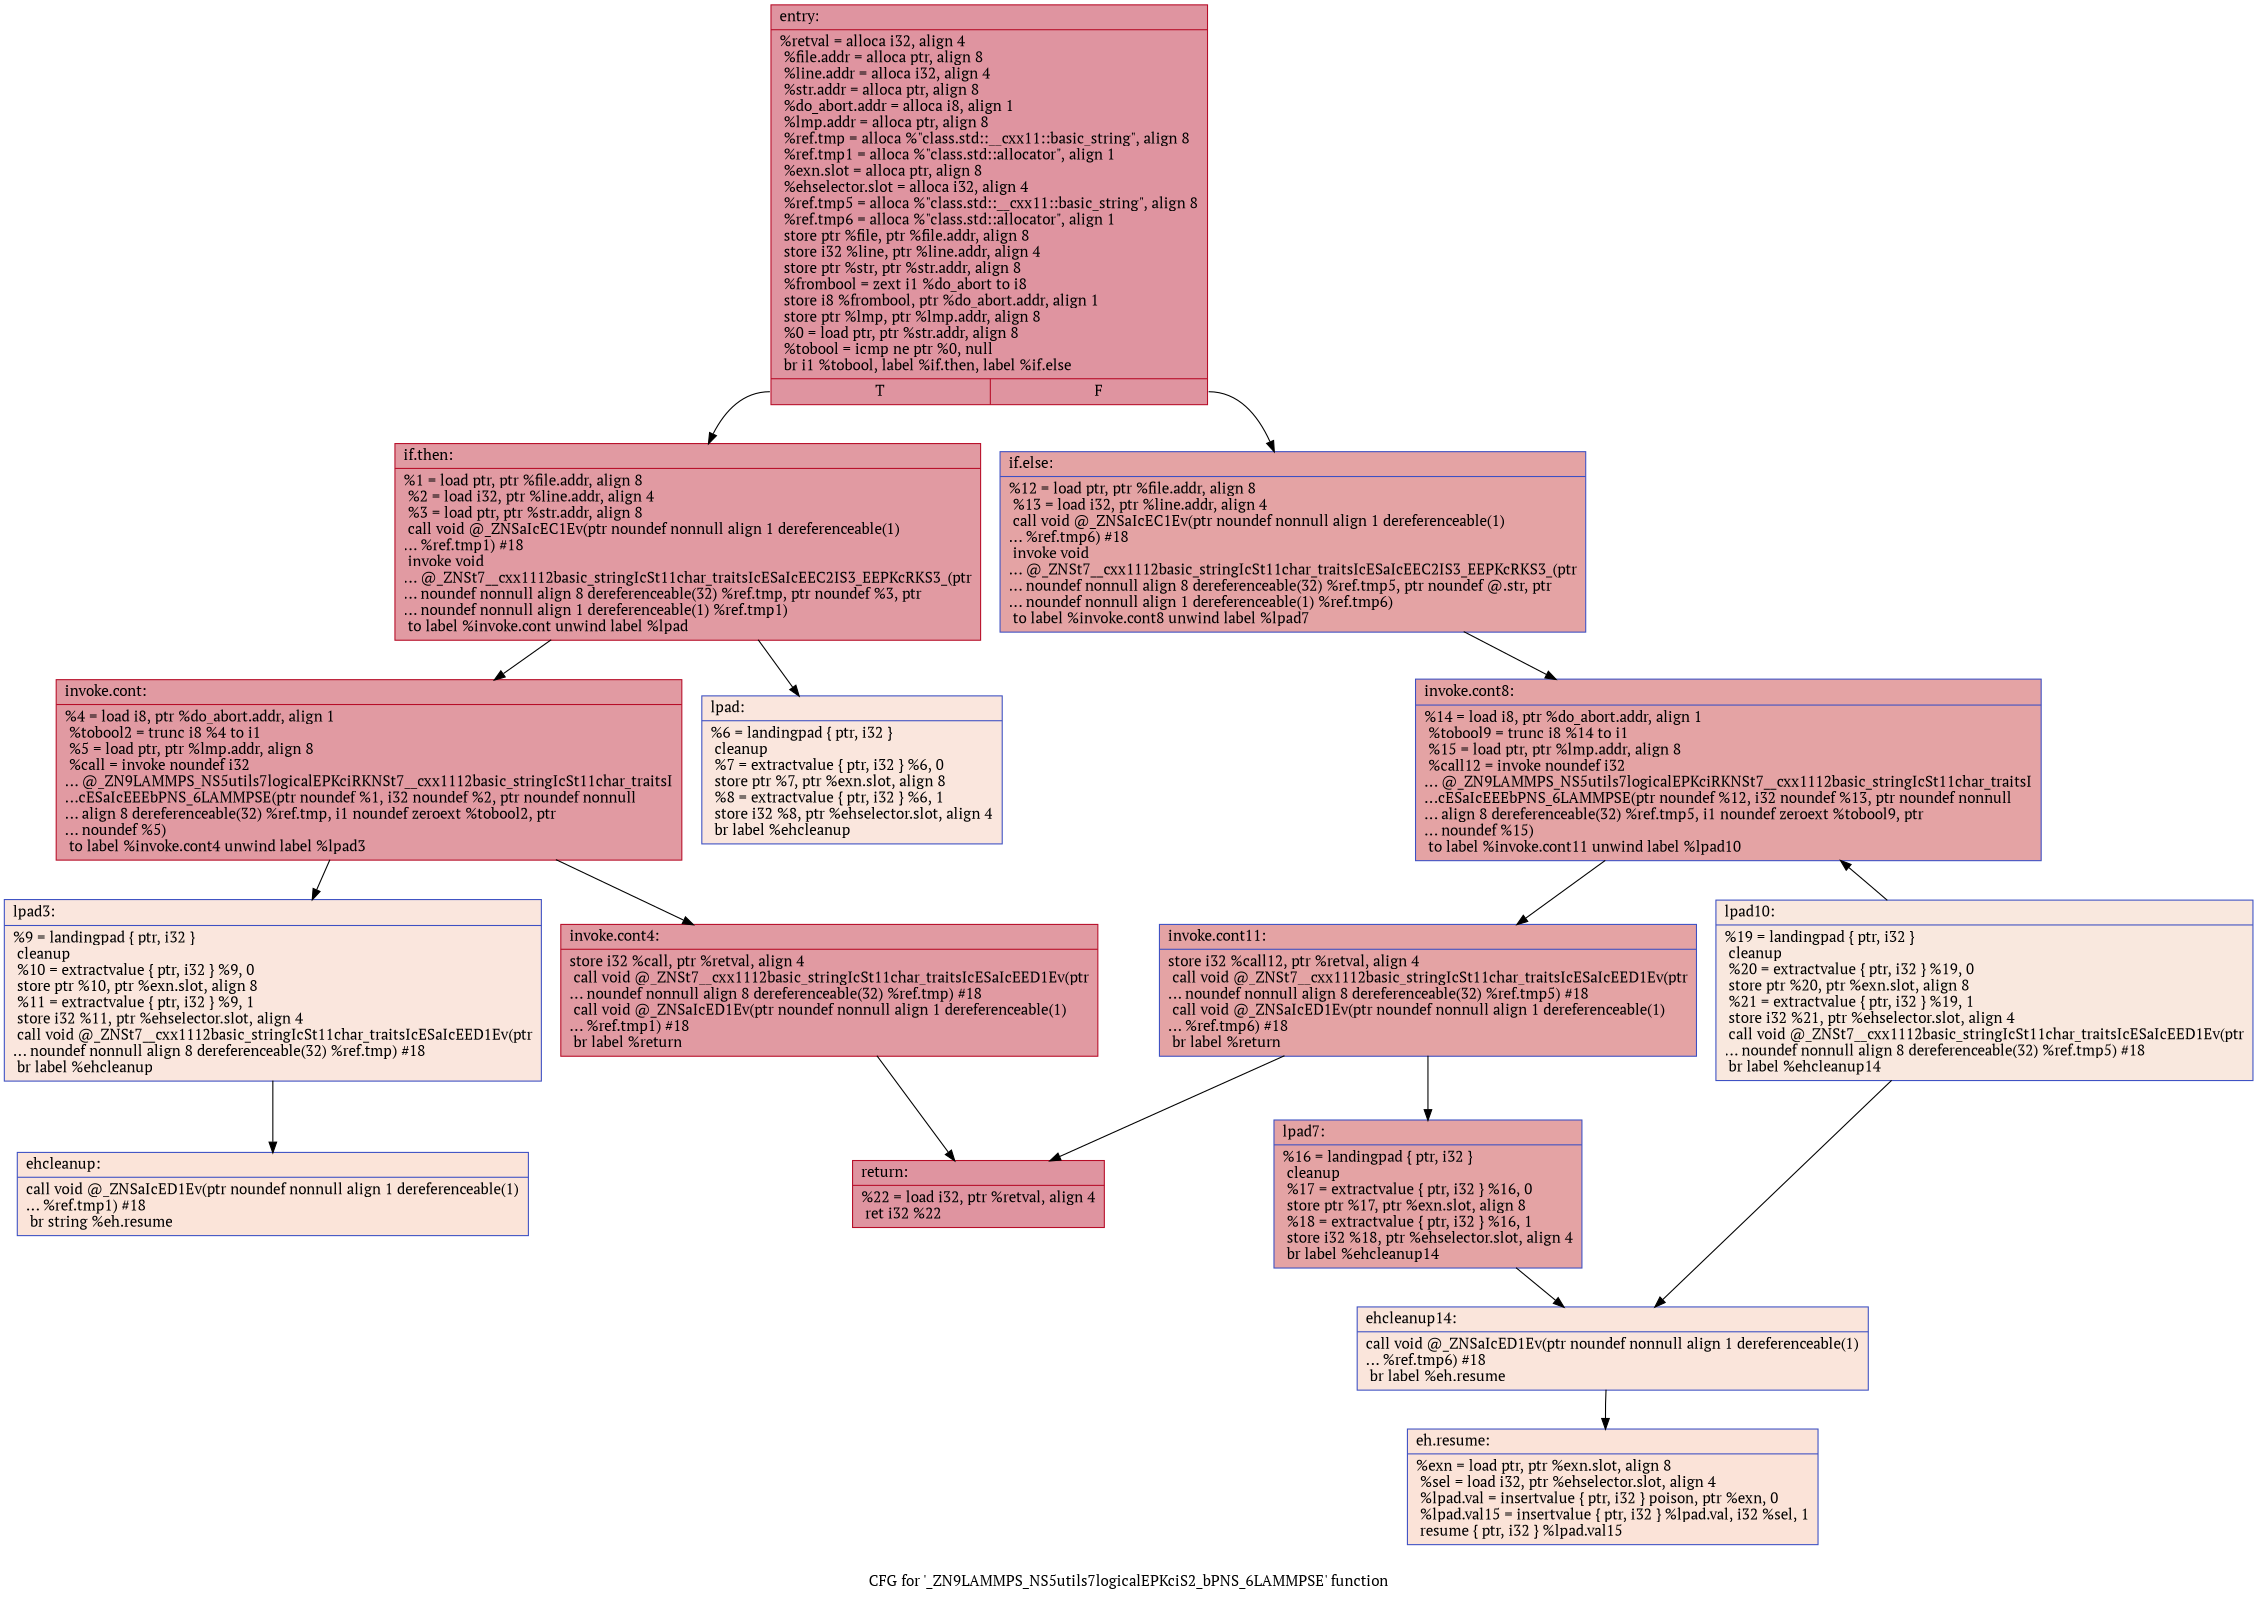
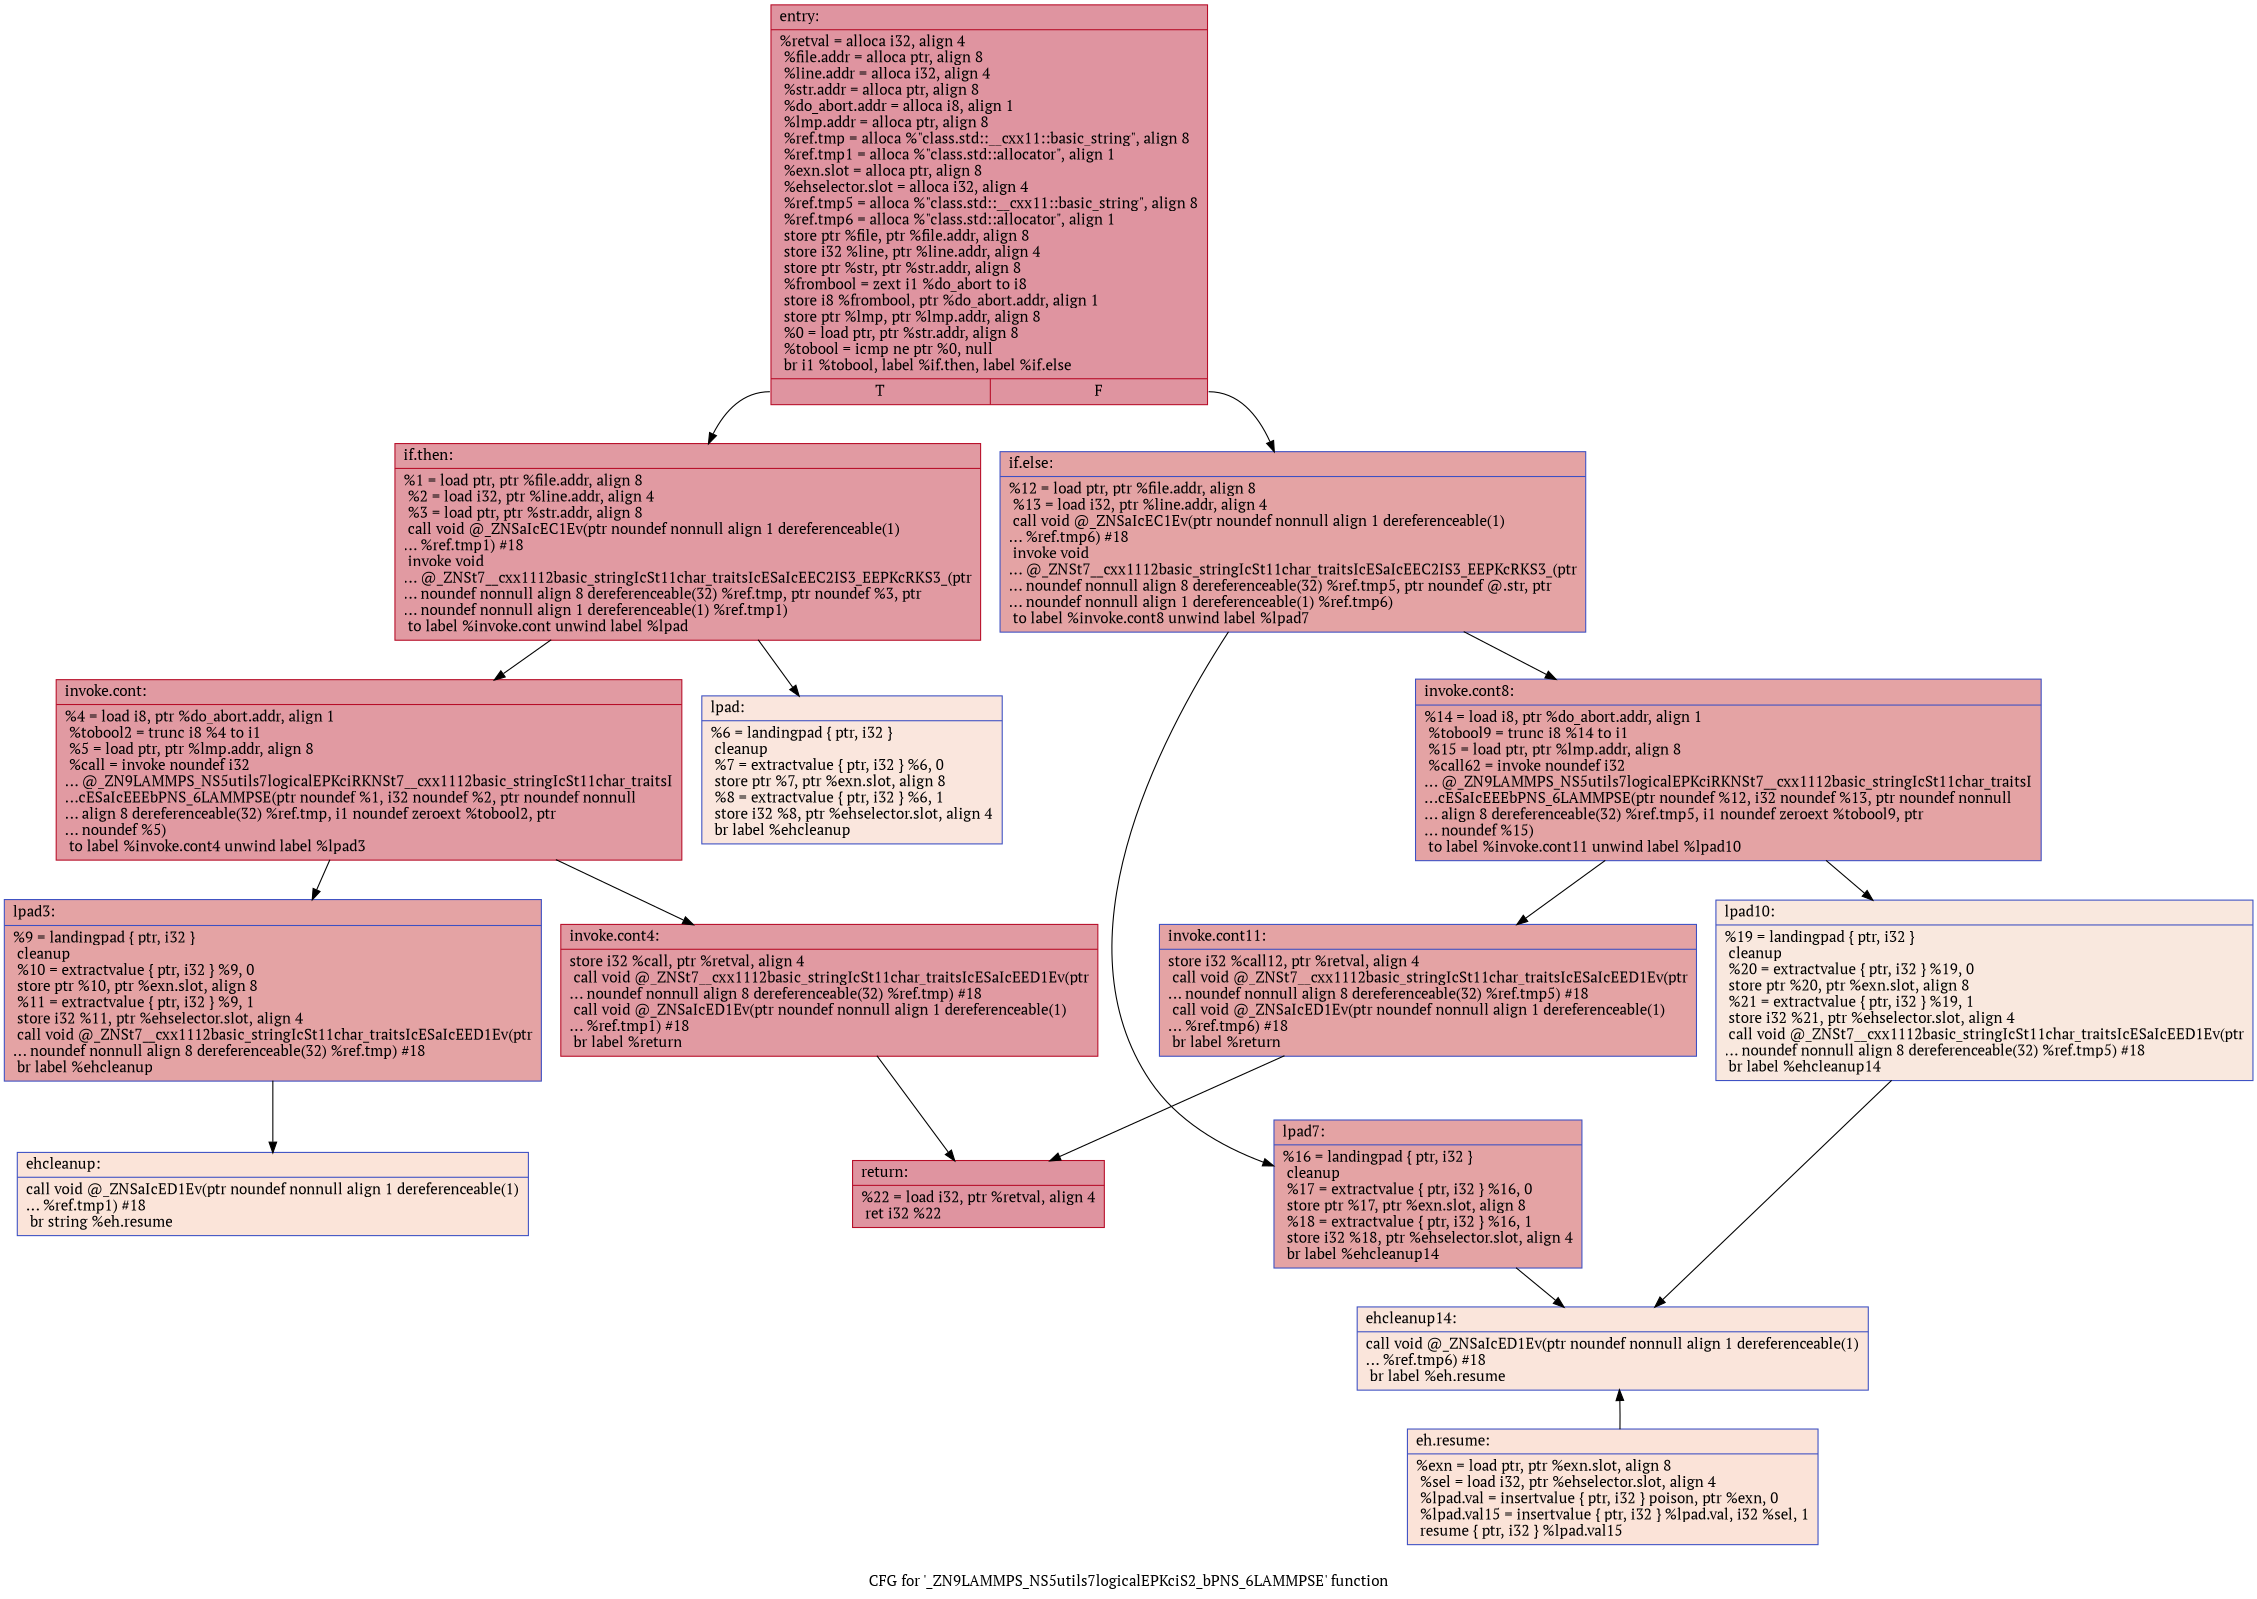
  digraph {
    fontname="PT Serif"
    label="CFG for '_ZN9LAMMPS_NS5utils7logicalEPKciS2_bPNS_6LAMMPSE' function"
    node [color="#3d50c3ff" fillcolor="#c32e3170" fontname="PT Serif" shape=record style=filled]
    edge [fontname="PT Serif"]
    n1 [color="#b70d28ff" fillcolor="#b70d2870" label="{entry:\l|  %retval = alloca i32, align 4\l  %file.addr = alloca ptr, align 8\l  %line.addr = alloca i32, align 4\l  %str.addr = alloca ptr, align 8\l  %do_abort.addr = alloca i8, align 1\l  %lmp.addr = alloca ptr, align 8\l  %ref.tmp = alloca %\"class.std::__cxx11::basic_string\", align 8\l  %ref.tmp1 = alloca %\"class.std::allocator\", align 1\l  %exn.slot = alloca ptr, align 8\l  %ehselector.slot = alloca i32, align 4\l  %ref.tmp5 = alloca %\"class.std::__cxx11::basic_string\", align 8\l  %ref.tmp6 = alloca %\"class.std::allocator\", align 1\l  store ptr %file, ptr %file.addr, align 8\l  store i32 %line, ptr %line.addr, align 4\l  store ptr %str, ptr %str.addr, align 8\l  %frombool = zext i1 %do_abort to i8\l  store i8 %frombool, ptr %do_abort.addr, align 1\l  store ptr %lmp, ptr %lmp.addr, align 8\l  %0 = load ptr, ptr %str.addr, align 8\l  %tobool = icmp ne ptr %0, null\l  br i1 %tobool, label %if.then, label %if.else\l|{<s0>T|<s1>F}}"]
    n2 [color="#b70d28ff" fillcolor="#bb1b2c70" label="{if.then:\l|  %1 = load ptr, ptr %file.addr, align 8\l  %2 = load i32, ptr %line.addr, align 4\l  %3 = load ptr, ptr %str.addr, align 8\l  call void @_ZNSaIcEC1Ev(ptr noundef nonnull align 1 dereferenceable(1)\l... %ref.tmp1) #18\l  invoke void\l... @_ZNSt7__cxx1112basic_stringIcSt11char_traitsIcESaIcEEC2IS3_EEPKcRKS3_(ptr\l... noundef nonnull align 8 dereferenceable(32) %ref.tmp, ptr noundef %3, ptr\l... noundef nonnull align 1 dereferenceable(1) %ref.tmp1)\l          to label %invoke.cont unwind label %lpad\l}"]
    n3 [label="{if.else:\l|  %12 = load ptr, ptr %file.addr, align 8\l  %13 = load i32, ptr %line.addr, align 4\l  call void @_ZNSaIcEC1Ev(ptr noundef nonnull align 1 dereferenceable(1)\l... %ref.tmp6) #18\l  invoke void\l... @_ZNSt7__cxx1112basic_stringIcSt11char_traitsIcESaIcEEC2IS3_EEPKcRKS3_(ptr\l... noundef nonnull align 8 dereferenceable(32) %ref.tmp5, ptr noundef @.str, ptr\l... noundef nonnull align 1 dereferenceable(1) %ref.tmp6)\l          to label %invoke.cont8 unwind label %lpad7\l}"]
    n4 [color="#b70d28ff" fillcolor="#bb1b2c70" label="{invoke.cont:\l|  %4 = load i8, ptr %do_abort.addr, align 1\l  %tobool2 = trunc i8 %4 to i1\l  %5 = load ptr, ptr %lmp.addr, align 8\l  %call = invoke noundef i32\l... @_ZN9LAMMPS_NS5utils7logicalEPKciRKNSt7__cxx1112basic_stringIcSt11char_traitsI\l...cESaIcEEEbPNS_6LAMMPSE(ptr noundef %1, i32 noundef %2, ptr noundef nonnull\l... align 8 dereferenceable(32) %ref.tmp, i1 noundef zeroext %tobool2, ptr\l... noundef %5)\l          to label %invoke.cont4 unwind label %lpad3\l}"]
    n5 [fillcolor="#f3c7b170" label="{lpad:\l|  %6 = landingpad \{ ptr, i32 \}\l          cleanup\l  %7 = extractvalue \{ ptr, i32 \} %6, 0\l  store ptr %7, ptr %exn.slot, align 8\l  %8 = extractvalue \{ ptr, i32 \} %6, 1\l  store i32 %8, ptr %ehselector.slot, align 4\l  br label %ehcleanup\l}"]
-   n6 [label="{invoke.cont8:\l|  %14 = load i8, ptr %do_abort.addr, align 1\l  %tobool9 = trunc i8 %14 to i1\l  %15 = load ptr, ptr %lmp.addr, align 8\l  %call12 = invoke noundef i32\l... @_ZN9LAMMPS_NS5utils7logicalEPKciRKNSt7__cxx1112basic_stringIcSt11char_traitsI\l...cESaIcEEEbPNS_6LAMMPSE(ptr noundef %12, i32 noundef %13, ptr noundef nonnull\l... align 8 dereferenceable(32) %ref.tmp5, i1 noundef zeroext %tobool9, ptr\l... noundef %15)\l          to label %invoke.cont11 unwind label %lpad10\l}"]
+   n6 [label="{invoke.cont8:\l|  %14 = load i8, ptr %do_abort.addr, align 1\l  %tobool9 = trunc i8 %14 to i1\l  %15 = load ptr, ptr %lmp.addr, align 8\l  %call62 = invoke noundef i32\l... @_ZN9LAMMPS_NS5utils7logicalEPKciRKNSt7__cxx1112basic_stringIcSt11char_traitsI\l...cESaIcEEEbPNS_6LAMMPSE(ptr noundef %12, i32 noundef %13, ptr noundef nonnull\l... align 8 dereferenceable(32) %ref.tmp5, i1 noundef zeroext %tobool9, ptr\l... noundef %15)\l          to label %invoke.cont11 unwind label %lpad10\l}"]
    n7 [label="{lpad7:\l|  %16 = landingpad \{ ptr, i32 \}\l          cleanup\l  %17 = extractvalue \{ ptr, i32 \} %16, 0\l  store ptr %17, ptr %exn.slot, align 8\l  %18 = extractvalue \{ ptr, i32 \} %16, 1\l  store i32 %18, ptr %ehselector.slot, align 4\l  br label %ehcleanup14\l}"]
    n8 [color="#b70d28ff" fillcolor="#bb1b2c70" label="{invoke.cont4:\l|  store i32 %call, ptr %retval, align 4\l  call void @_ZNSt7__cxx1112basic_stringIcSt11char_traitsIcESaIcEED1Ev(ptr\l... noundef nonnull align 8 dereferenceable(32) %ref.tmp) #18\l  call void @_ZNSaIcED1Ev(ptr noundef nonnull align 1 dereferenceable(1)\l... %ref.tmp1) #18\l  br label %return\l}"]
-   n9 [fillcolor="#f3c7b170" label="{lpad3:\l|  %9 = landingpad \{ ptr, i32 \}\l          cleanup\l  %10 = extractvalue \{ ptr, i32 \} %9, 0\l  store ptr %10, ptr %exn.slot, align 8\l  %11 = extractvalue \{ ptr, i32 \} %9, 1\l  store i32 %11, ptr %ehselector.slot, align 4\l  call void @_ZNSt7__cxx1112basic_stringIcSt11char_traitsIcESaIcEED1Ev(ptr\l... noundef nonnull align 8 dereferenceable(32) %ref.tmp) #18\l  br label %ehcleanup\l}"]
+   n9 [label="{lpad3:\l|  %9 = landingpad \{ ptr, i32 \}\l          cleanup\l  %10 = extractvalue \{ ptr, i32 \} %9, 0\l  store ptr %10, ptr %exn.slot, align 8\l  %11 = extractvalue \{ ptr, i32 \} %9, 1\l  store i32 %11, ptr %ehselector.slot, align 4\l  call void @_ZNSt7__cxx1112basic_stringIcSt11char_traitsIcESaIcEED1Ev(ptr\l... noundef nonnull align 8 dereferenceable(32) %ref.tmp) #18\l  br label %ehcleanup\l}"]
    n10 [label="{invoke.cont11:\l|  store i32 %call12, ptr %retval, align 4\l  call void @_ZNSt7__cxx1112basic_stringIcSt11char_traitsIcESaIcEED1Ev(ptr\l... noundef nonnull align 8 dereferenceable(32) %ref.tmp5) #18\l  call void @_ZNSaIcED1Ev(ptr noundef nonnull align 1 dereferenceable(1)\l... %ref.tmp6) #18\l  br label %return\l}"]
    n11 [fillcolor="#f2cab570" label="{lpad10:\l|  %19 = landingpad \{ ptr, i32 \}\l          cleanup\l  %20 = extractvalue \{ ptr, i32 \} %19, 0\l  store ptr %20, ptr %exn.slot, align 8\l  %21 = extractvalue \{ ptr, i32 \} %19, 1\l  store i32 %21, ptr %ehselector.slot, align 4\l  call void @_ZNSt7__cxx1112basic_stringIcSt11char_traitsIcESaIcEED1Ev(ptr\l... noundef nonnull align 8 dereferenceable(32) %ref.tmp5) #18\l  br label %ehcleanup14\l}"]
    n12 [fillcolor="#f4c5ad70" label="{ehcleanup14:\l|  call void @_ZNSaIcED1Ev(ptr noundef nonnull align 1 dereferenceable(1)\l... %ref.tmp6) #18\l  br label %eh.resume\l}"]
    n13 [color="#b70d28ff" fillcolor="#b70d2870" label="{return:\l|  %22 = load i32, ptr %retval, align 4\l  ret i32 %22\l}"]
    n14 [fillcolor="#f5c1a970" label="{ehcleanup:\l|  call void @_ZNSaIcED1Ev(ptr noundef nonnull align 1 dereferenceable(1)\l... %ref.tmp1) #18\l  br string %eh.resume\l}"]
    n15 [fillcolor="#f6bfa670" label="{eh.resume:\l|  %exn = load ptr, ptr %exn.slot, align 8\l  %sel = load i32, ptr %ehselector.slot, align 4\l  %lpad.val = insertvalue \{ ptr, i32 \} poison, ptr %exn, 0\l  %lpad.val15 = insertvalue \{ ptr, i32 \} %lpad.val, i32 %sel, 1\l  resume \{ ptr, i32 \} %lpad.val15\l}"]
    n1 -> n2 [tailport=s0]
    n1 -> n3 [tailport=s1]
    n2 -> n4
    n2 -> n5
    n3 -> n6
-   n10 -> n7
+   n3 -> n7
    n4 -> n8
    n4 -> n9
    n6 -> n10
-   n11 -> n6
+   n6 -> n11
    n7 -> n12
    n8 -> n13
    n9 -> n14
    n10 -> n13
    n11 -> n12
-   n12 -> n15
+   n15 -> n12
  }
